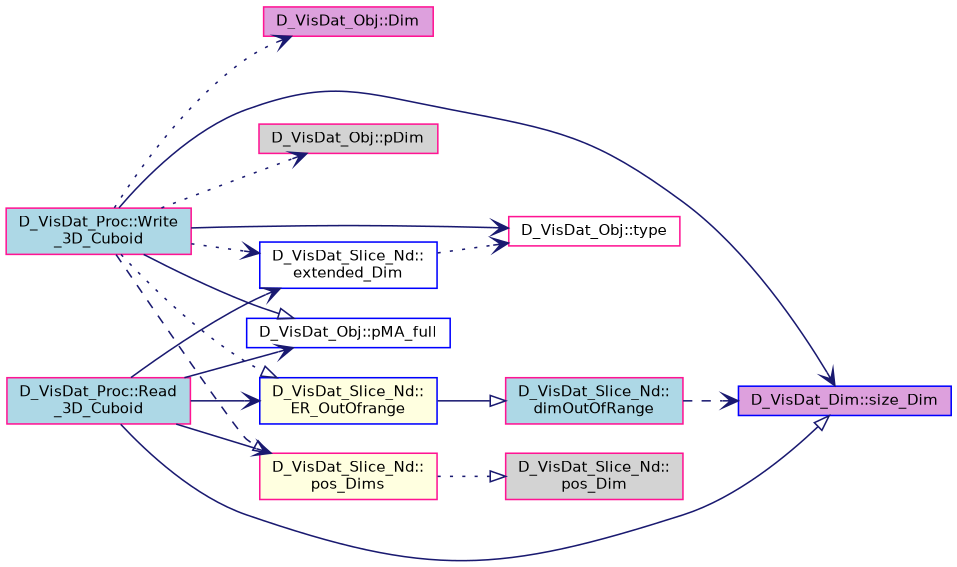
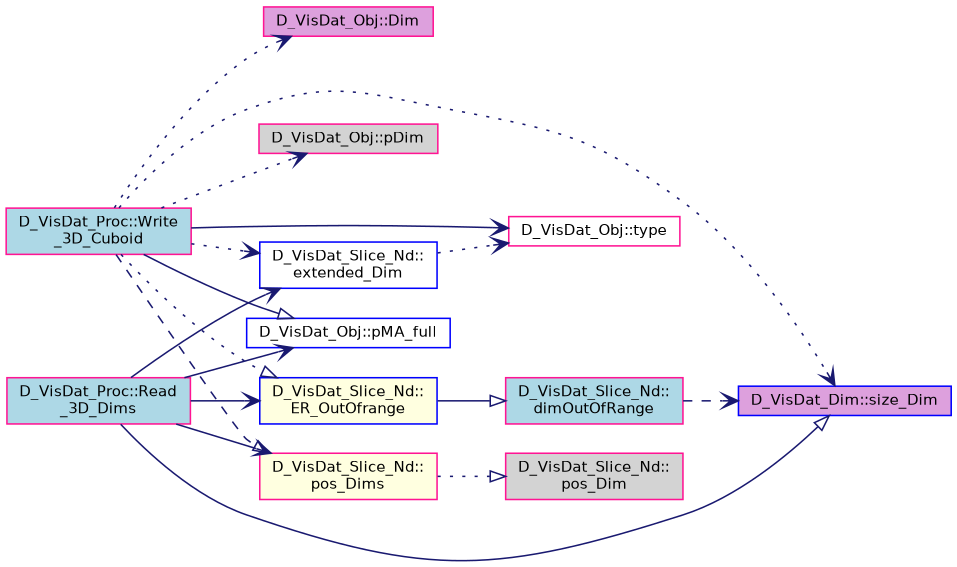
  digraph {
    rankdir=LR
    node [color=deeppink fillcolor=lightblue fontname=Helvetica fontsize=10 shape=record style=filled]
    edge [arrowhead=vee color=midnightblue fontname=Helvetica fontsize=10 labelfontname=Helvetica labelfontsize=10 style=solid]
-   n1 [height=0.2 label="D_VisDat_Proc::Read\l_3D_Cuboid" width=0.4]
+   n1 [height=0.2 label="D_VisDat_Proc::Read\l_3D_Dims" width=0.4]
    n2 [color=blue fillcolor=lightyellow height=0.2 label="D_VisDat_Slice_Nd::\lER_OutOfrange" width=0.4]
    n3 [color=blue fillcolor=plum height=0.2 label="D_VisDat_Dim::size_Dim" width=0.4]
    n4 [color=blue fillcolor=white height=0.2 label="D_VisDat_Slice_Nd::\lextended_Dim" width=0.4]
    n5 [color=blue fillcolor=white height=0.2 label="D_VisDat_Obj::pMA_full" width=0.4]
    n6 [fillcolor=lightyellow height=0.2 label="D_VisDat_Slice_Nd::\lpos_Dims" width=0.4]
    n7 [height=0.2 label="D_VisDat_Proc::Write\l_3D_Cuboid" width=0.4]
    n8 [fillcolor=plum height=0.2 label="D_VisDat_Obj::Dim" width=0.4]
    n9 [fillcolor=white height=0.2 label="D_VisDat_Obj::type" width=0.4]
    n10 [fillcolor=lightgrey height=0.2 label="D_VisDat_Obj::pDim" width=0.4]
    n11 [height=0.2 label="D_VisDat_Slice_Nd::\ldimOutOfRange" width=0.4]
    n12 [fillcolor=lightgrey height=0.2 label="D_VisDat_Slice_Nd::\lpos_Dim" width=0.4]
    n1 -> n2
    n1 -> n3 [arrowhead=onormal]
    n1 -> n4
    n1 -> n5
    n1 -> n6
    n2 -> n11 [arrowhead=onormal]
    n4 -> n9 [style=dotted]
    n6 -> n12 [arrowhead=onormal style=dotted]
    n7 -> n2 [arrowhead=onormal style=dotted]
-   n7 -> n3
+   n7 -> n3 [style=dotted]
    n7 -> n4 [style=dotted]
    n7 -> n5 [arrowhead=onormal]
    n7 -> n6 [arrowhead=onormal style=dashed]
    n7 -> n8 [style=dotted]
    n7 -> n9
    n7 -> n10 [style=dotted]
    n11 -> n3 [style=dashed]
  }
